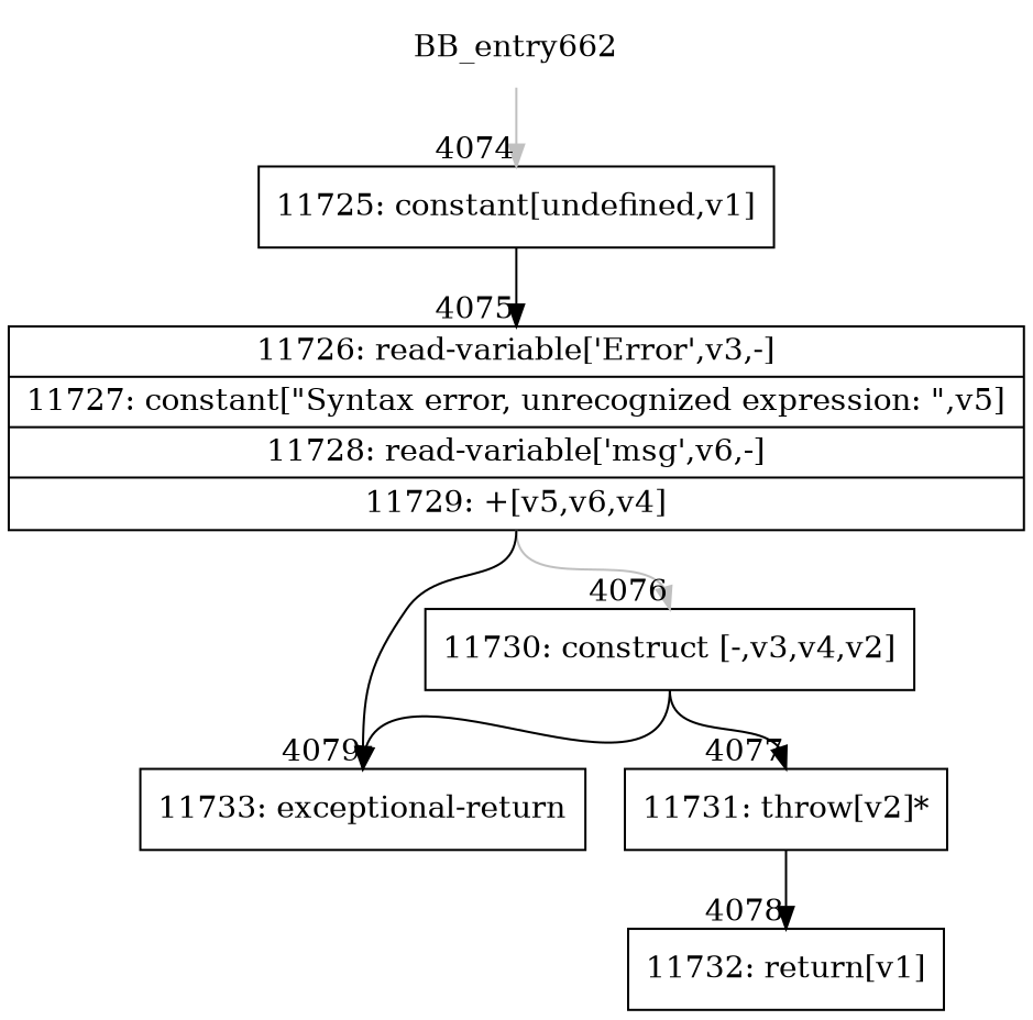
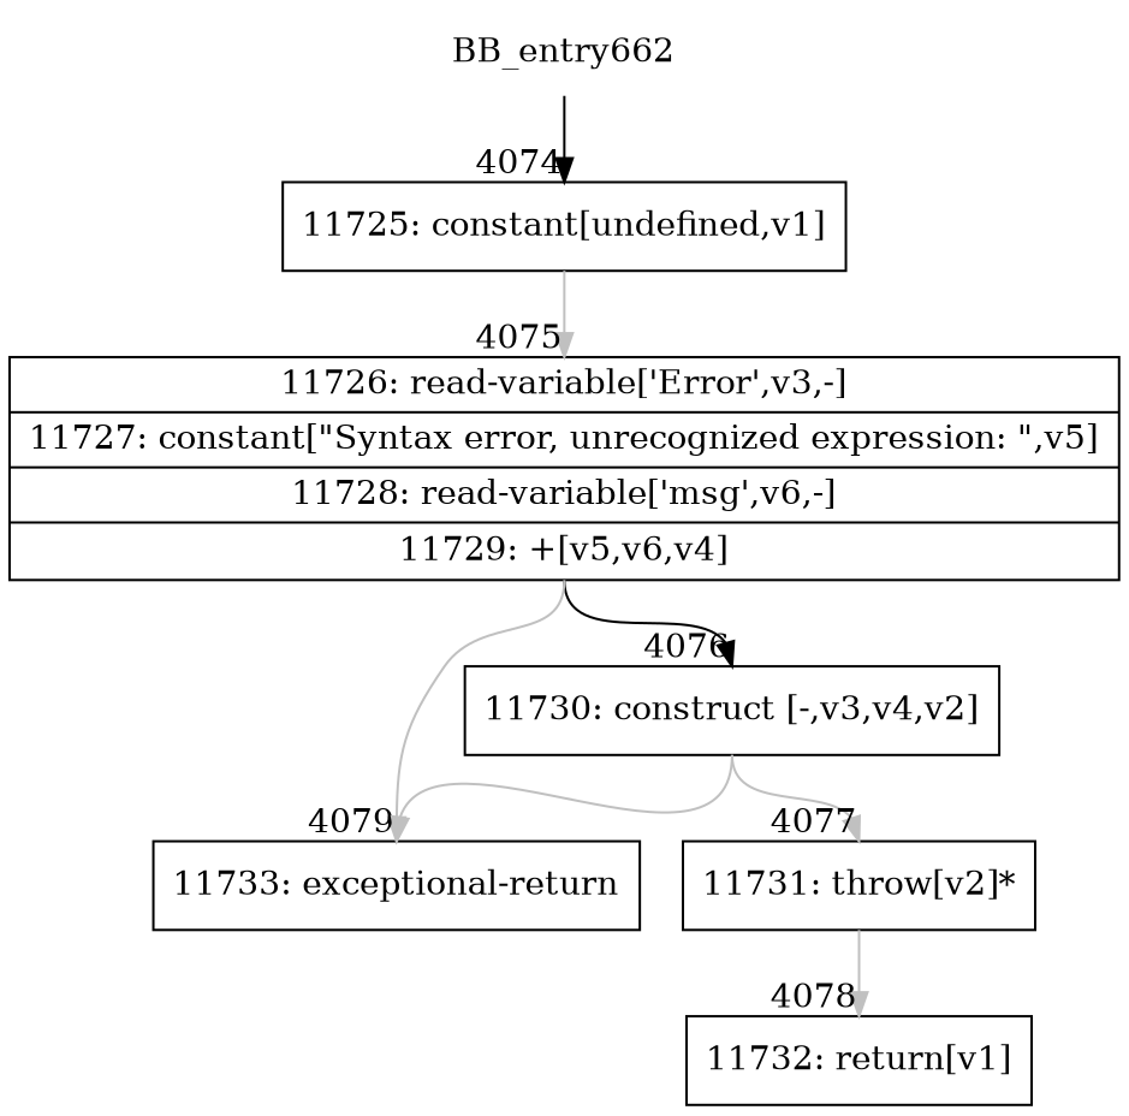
  digraph {
    rankdir=TD
    node [shape=record]
    edge [headport=n tailport=s]
    n1 [label=BB_entry662 shape=none]
    n2 [label="{11725: constant[undefined,v1]}"]
    n3 [label="{11726: read-variable['Error',v3,-]|11727: constant[\"Syntax error, unrecognized expression: \",v5]|11728: read-variable['msg',v6,-]|11729: +[v5,v6,v4]}"]
    n4 [label="{11730: construct [-,v3,v4,v2]}"]
    n5 [label="{11733: exceptional-return}"]
    n6 [label="{11731: throw[v2]*}"]
    n7 [label="{11732: return[v1]}"]
-   n1 -> n2 [headlabel="    4074" color=gray]
-   n2 -> n3 [headlabel="      4075"]
-   n3 -> n4 [headlabel="      4076" color=gray]
-   n3 -> n5 [color=black headlabel="      4079"]
-   n4 -> n5 [color=black]
-   n4 -> n6 [headlabel="      4077"]
-   n6 -> n7 [headlabel="      4078"]
+   n1 -> n2 [headlabel="    4074"]
+   n2 -> n3 [headlabel="      4075" color=gray]
+   n3 -> n4 [headlabel="      4076"]
+   n3 -> n5 [color=gray headlabel="      4079"]
+   n4 -> n5 [color=gray]
+   n4 -> n6 [headlabel="      4077" color=gray]
+   n6 -> n7 [headlabel="      4078" color=gray]
  }
